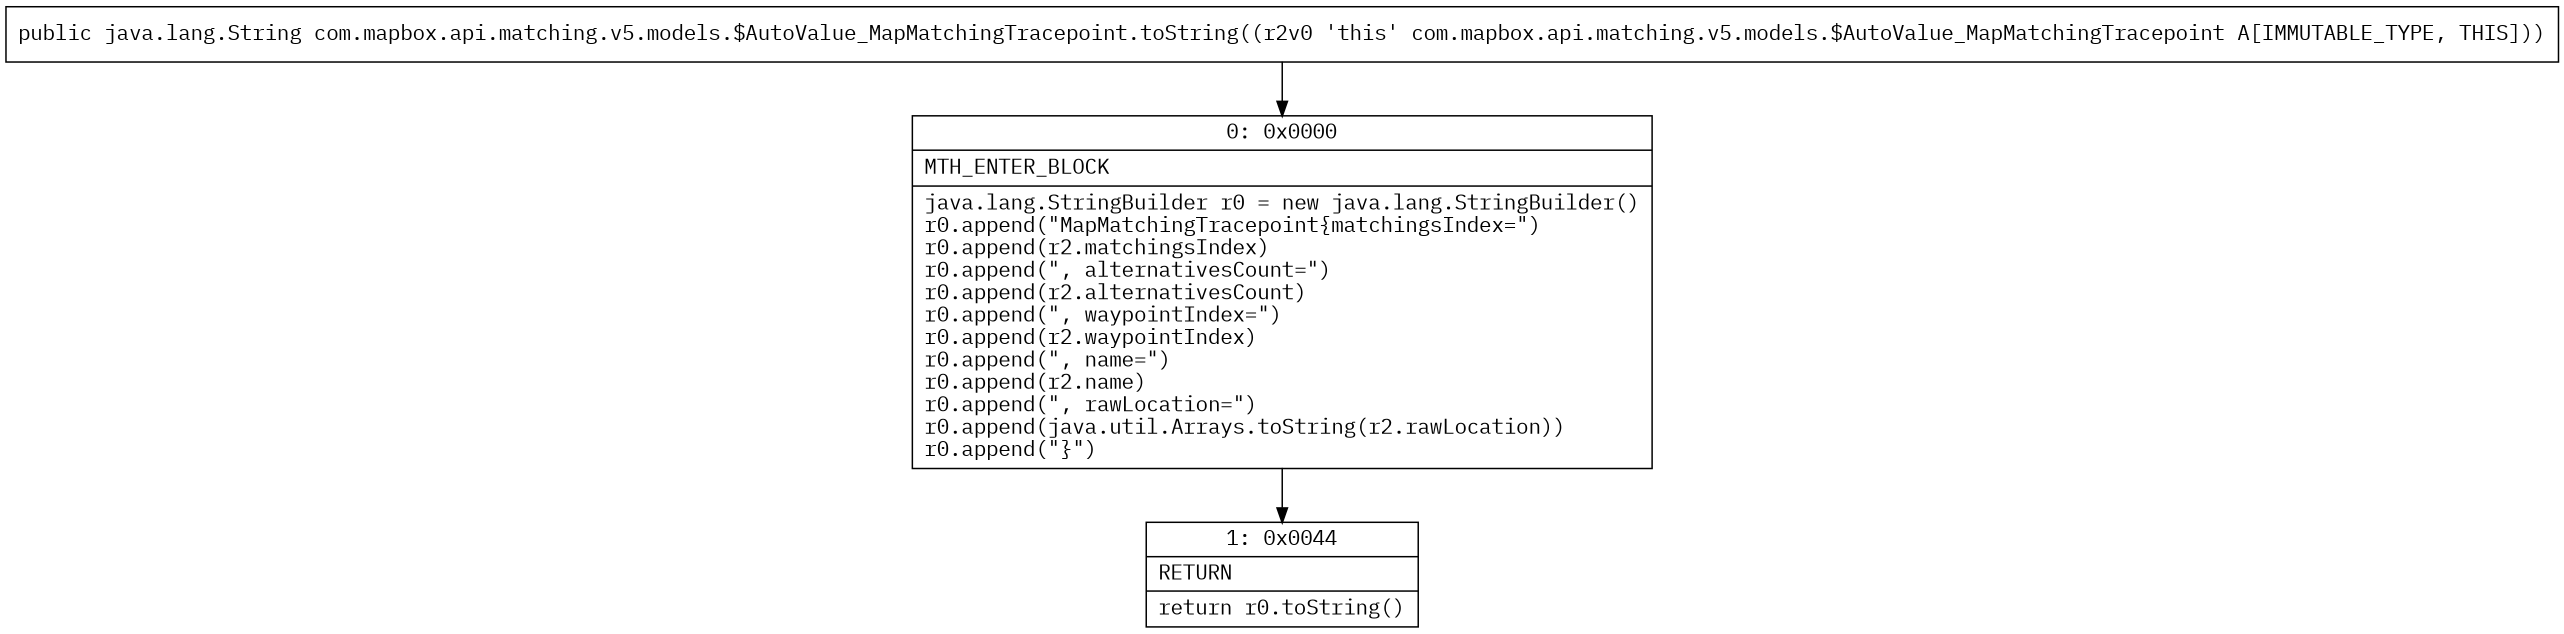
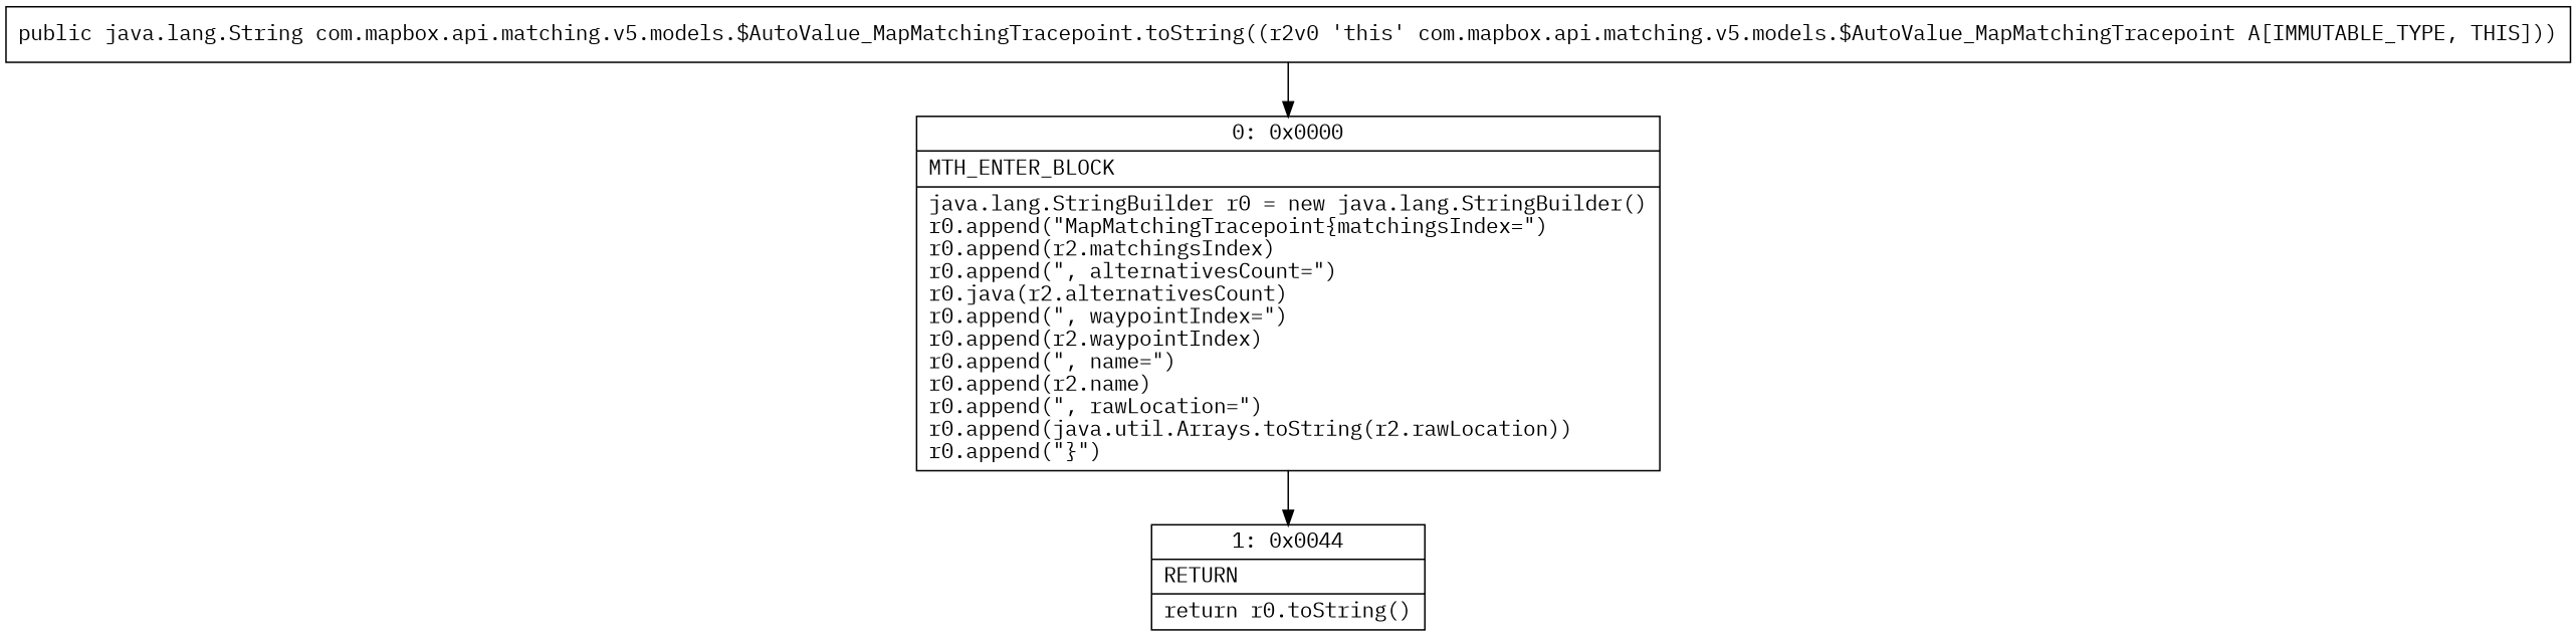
  digraph {
    fontname="IBM Plex Mono"
    node [shape=record fontname="IBM Plex Mono"]
    edge [fontname="IBM Plex Mono"]
-   n1 [label="{0\:\ 0x0000|MTH_ENTER_BLOCK\l|java.lang.StringBuilder r0 = new java.lang.StringBuilder()\lr0.append(\"MapMatchingTracepoint\{matchingsIndex=\")\lr0.append(r2.matchingsIndex)\lr0.append(\", alternativesCount=\")\lr0.append(r2.alternativesCount)\lr0.append(\", waypointIndex=\")\lr0.append(r2.waypointIndex)\lr0.append(\", name=\")\lr0.append(r2.name)\lr0.append(\", rawLocation=\")\lr0.append(java.util.Arrays.toString(r2.rawLocation))\lr0.append(\"\}\")\l}"]
+   n1 [label="{0\:\ 0x0000|MTH_ENTER_BLOCK\l|java.lang.StringBuilder r0 = new java.lang.StringBuilder()\lr0.append(\"MapMatchingTracepoint\{matchingsIndex=\")\lr0.append(r2.matchingsIndex)\lr0.append(\", alternativesCount=\")\lr0.java(r2.alternativesCount)\lr0.append(\", waypointIndex=\")\lr0.append(r2.waypointIndex)\lr0.append(\", name=\")\lr0.append(r2.name)\lr0.append(\", rawLocation=\")\lr0.append(java.util.Arrays.toString(r2.rawLocation))\lr0.append(\"\}\")\l}"]
    n2 [label="{1\:\ 0x0044|RETURN\l|return r0.toString()\l}"]
    n3 [label="{public java.lang.String com.mapbox.api.matching.v5.models.$AutoValue_MapMatchingTracepoint.toString((r2v0 'this' com.mapbox.api.matching.v5.models.$AutoValue_MapMatchingTracepoint A[IMMUTABLE_TYPE, THIS])) }"]
    n1 -> n2
    n3 -> n1
  }
